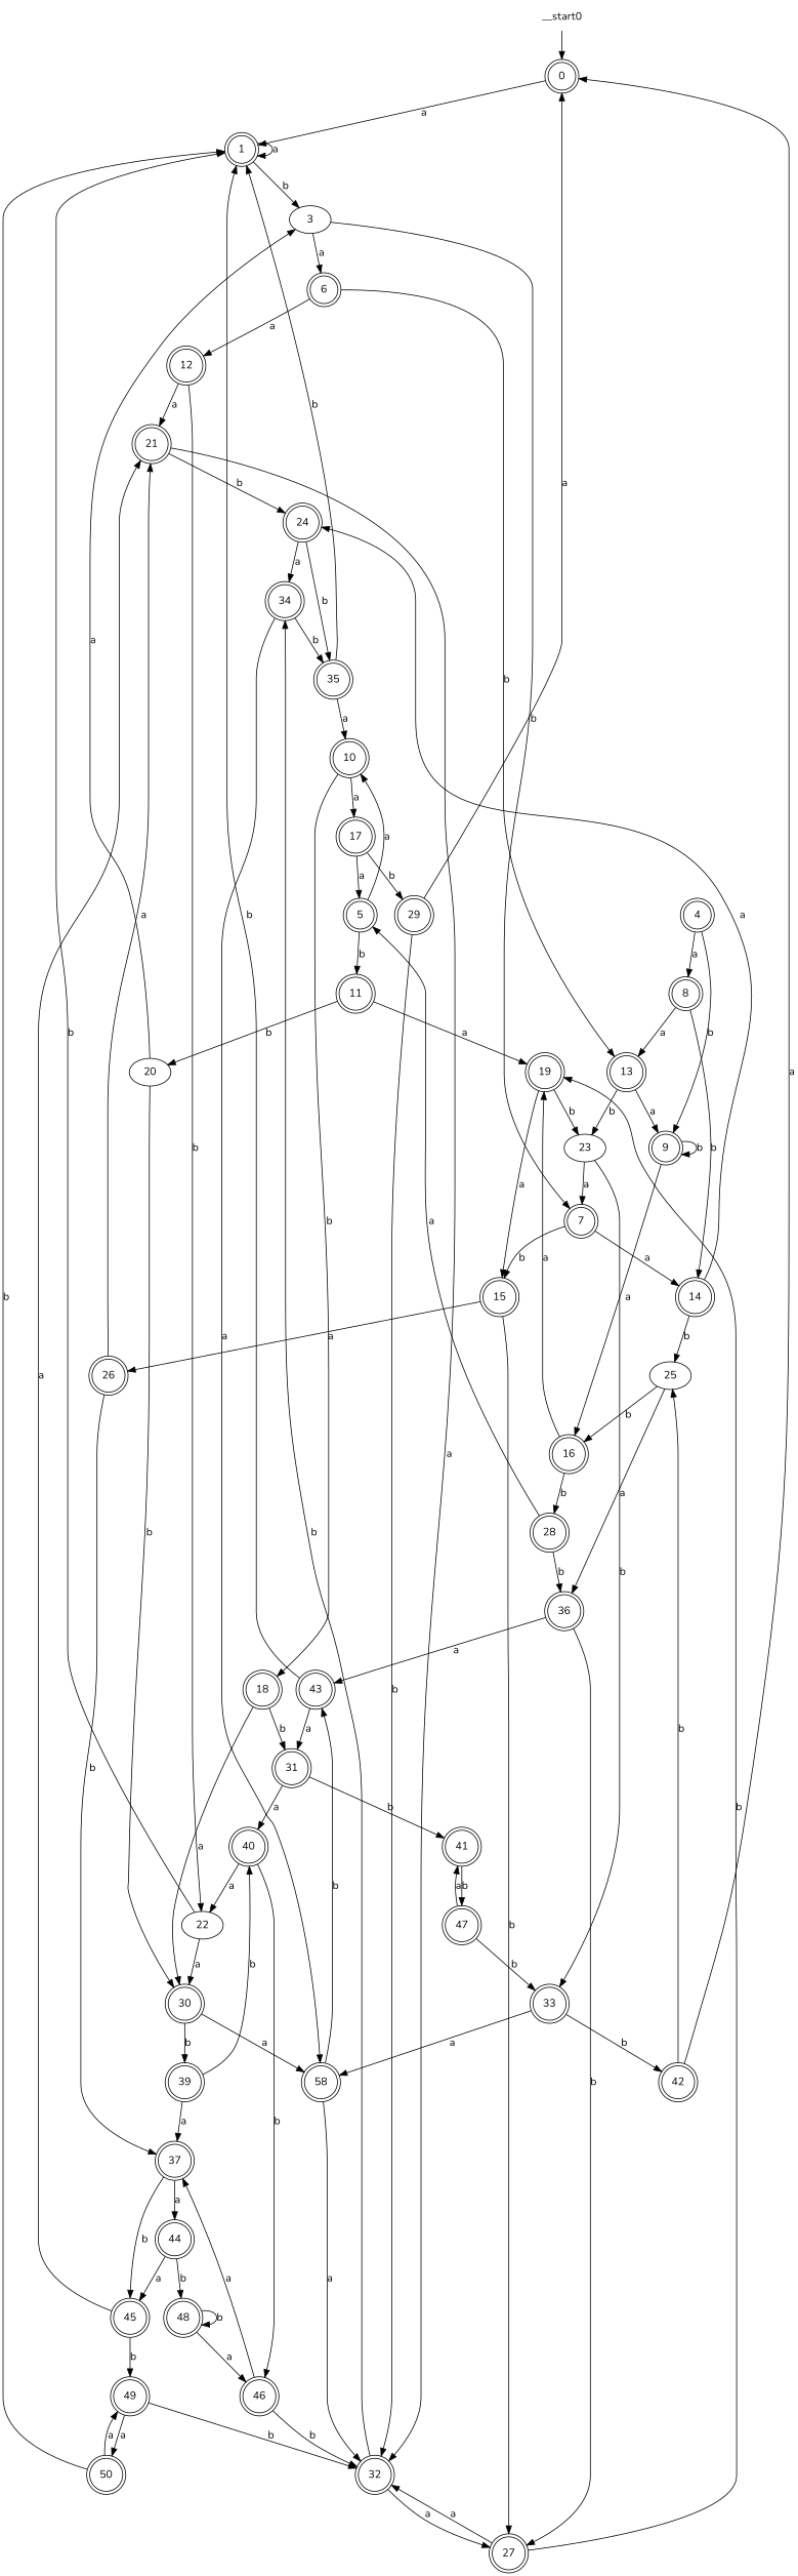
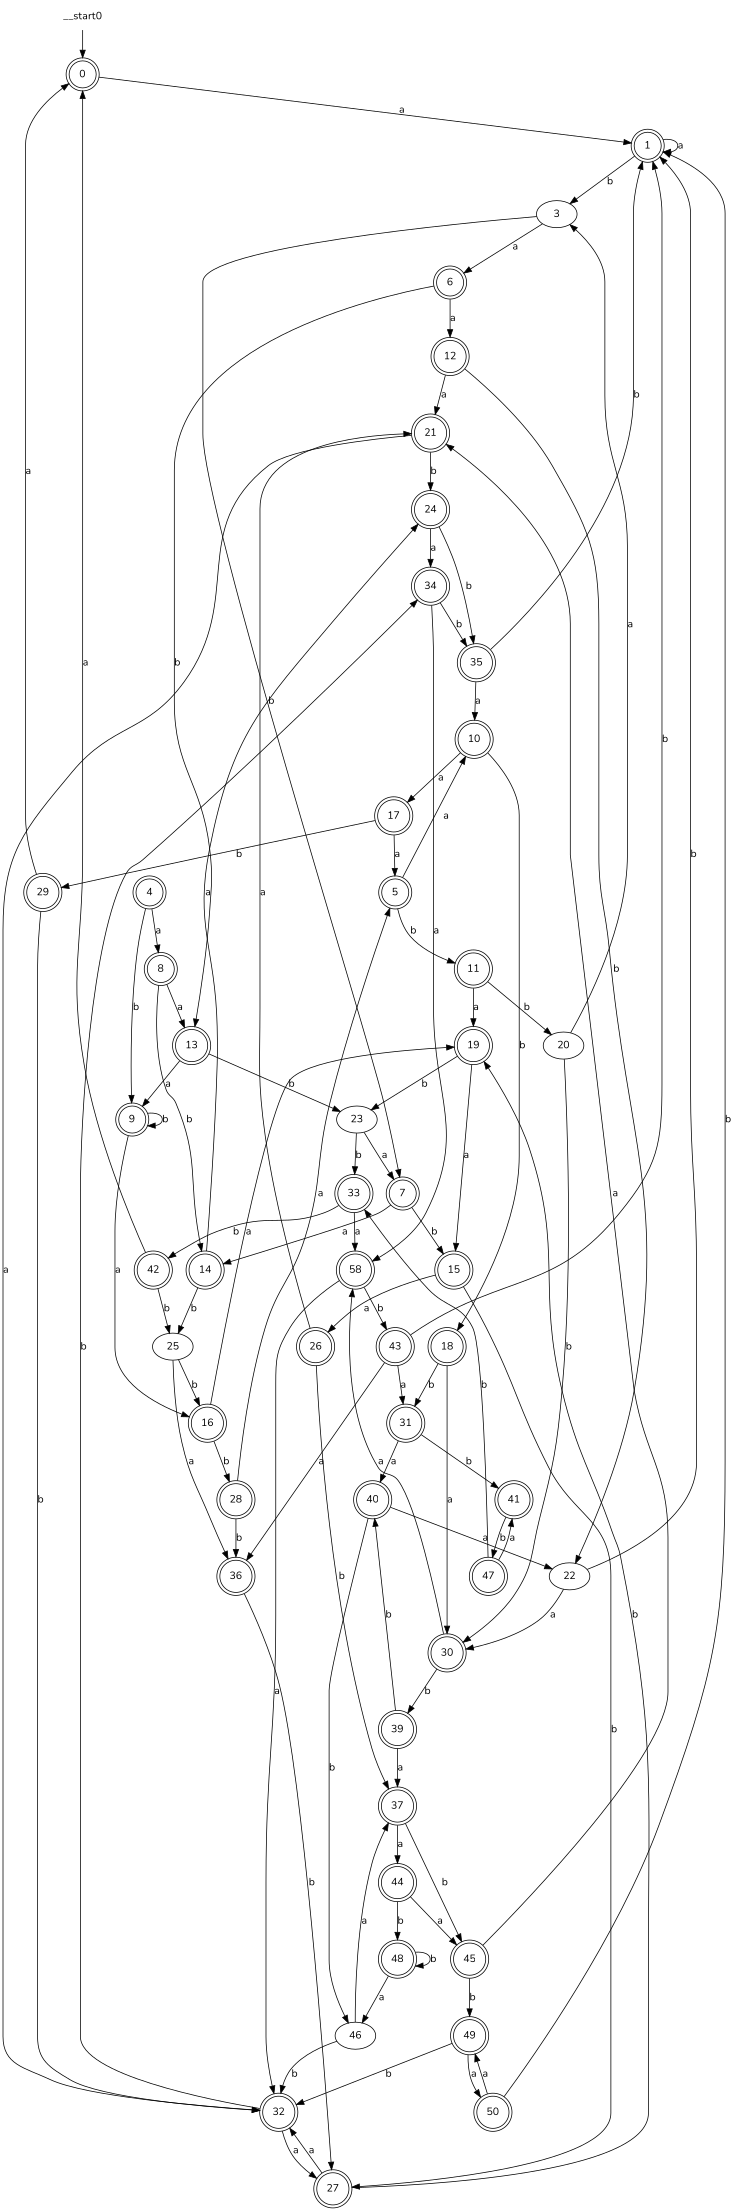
  digraph {
    fontname=Nunito
    node [fontname=Nunito shape=doublecircle]
    edge [fontname=Nunito]
    __start0 [shape=none]
    0
    1
    3 [shape=""]
    6
    7
    4
    8
    9
    5
    10
    11
    12
    13
    14
    15
    16
    17
    18
    19
    20 [shape=""]
    21
    22 [shape=""]
    23 [shape=""]
    24
    25 [shape=""]
    26
    27
    28
    29
    30
    31
    32
    33
    34
    35
    36
    37
    n39 [label=58]
    39
    40
    41
    42
    43
    44
    45
-   46
+   46 [shape=""]
    47
    48
    49
    50
    __start0 -> 0
    0 -> 1 [label=a]
    1 -> 1 [label=a]
    1 -> 3 [label=b]
    3 -> 6 [label=a]
    3 -> 7 [label=b]
    6 -> 12 [label=a]
    6 -> 13 [label=b]
    7 -> 14 [label=a]
    7 -> 15 [label=b]
    4 -> 8 [label=a]
    4 -> 9 [label=b]
    8 -> 13 [label=a]
    8 -> 14 [label=b]
    9 -> 9 [label=b]
    9 -> 16 [label=a]
    5 -> 10 [label=a]
    5 -> 11 [label=b]
    10 -> 17 [label=a]
    10 -> 18 [label=b]
    11 -> 19 [label=a]
    11 -> 20 [label=b]
    12 -> 21 [label=a]
    12 -> 22 [label=b]
    13 -> 9 [label=a]
    13 -> 23 [label=b]
    14 -> 24 [label=a]
    14 -> 25 [label=b]
    15 -> 26 [label=a]
    15 -> 27 [label=b]
    16 -> 19 [label=a]
    16 -> 28 [label=b]
    17 -> 5 [label=a]
    17 -> 29 [label=b]
    18 -> 30 [label=a]
    18 -> 31 [label=b]
    19 -> 15 [label=a]
    19 -> 23 [label=b]
    20 -> 3 [label=a]
    20 -> 30 [label=b]
    21 -> 24 [label=b]
    21 -> 32 [label=a]
    22 -> 1 [label=b]
    22 -> 30 [label=a]
    23 -> 7 [label=a]
    23 -> 33 [label=b]
    24 -> 34 [label=a]
    24 -> 35 [label=b]
    25 -> 16 [label=b]
    25 -> 36 [label=a]
    26 -> 21 [label=a]
    26 -> 37 [label=b]
    27 -> 19 [label=b]
    27 -> 32 [label=a]
    28 -> 5 [label=a]
    28 -> 36 [label=b]
    29 -> 0 [label=a]
    29 -> 32 [label=b]
    30 -> n39 [label=a]
    30 -> 39 [label=b]
    31 -> 40 [label=a]
    31 -> 41 [label=b]
    32 -> 27 [label=a]
    32 -> 34 [label=b]
    33 -> n39 [label=a]
    33 -> 42 [label=b]
    34 -> 35 [label=b]
    34 -> n39 [label=a]
    35 -> 1 [label=b]
    35 -> 10 [label=a]
    36 -> 27 [label=b]
-   36 -> 43 [label=a]
+   43 -> 36 [label=a]
    37 -> 44 [label=a]
    37 -> 45 [label=b]
    n39 -> 32 [label=a]
    n39 -> 43 [label=b]
    39 -> 37 [label=a]
    39 -> 40 [label=b]
    40 -> 22 [label=a]
    40 -> 46 [label=b]
    41 -> 47 [label=b]
    42 -> 0 [label=a]
    42 -> 25 [label=b]
    43 -> 1 [label=b]
    43 -> 31 [label=a]
    44 -> 45 [label=a]
    44 -> 48 [label=b]
    45 -> 21 [label=a]
    45 -> 49 [label=b]
    46 -> 32 [label=b]
    46 -> 37 [label=a]
    47 -> 33 [label=b]
    47 -> 41 [label=a]
    48 -> 46 [label=a]
    48 -> 48 [label=b]
    49 -> 32 [label=b]
    49 -> 50 [label=a]
    50 -> 1 [label=b]
    50 -> 49 [label=a]
  }
